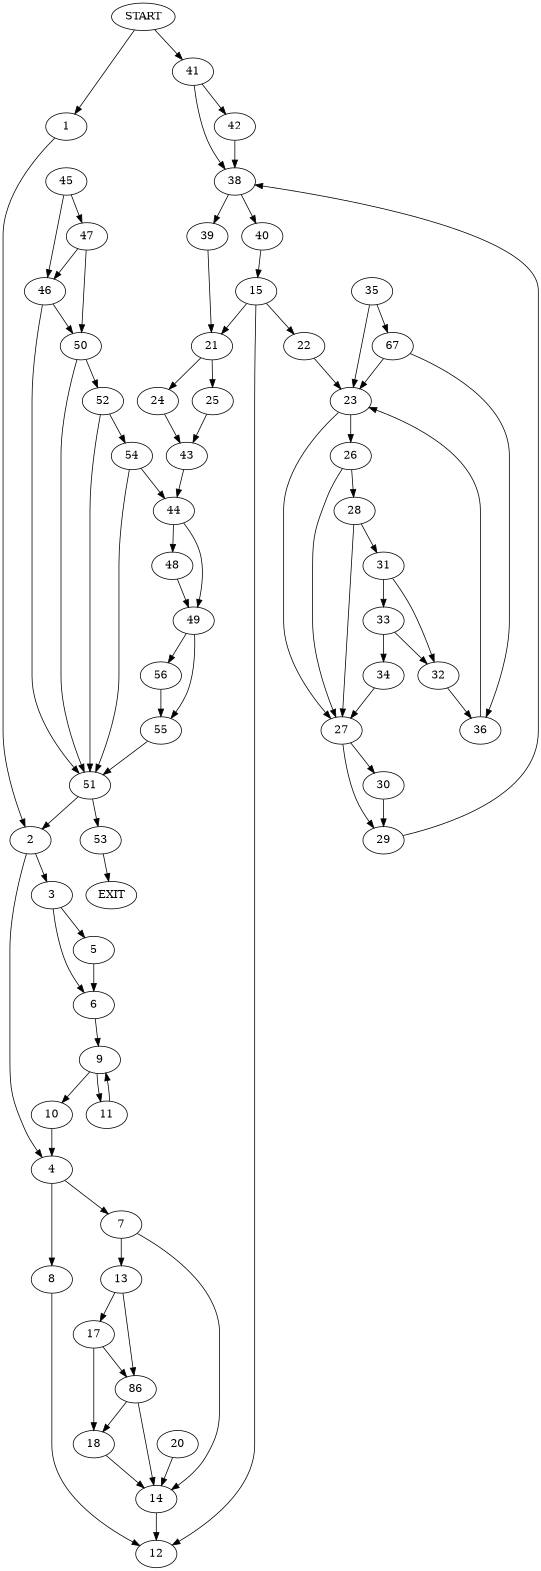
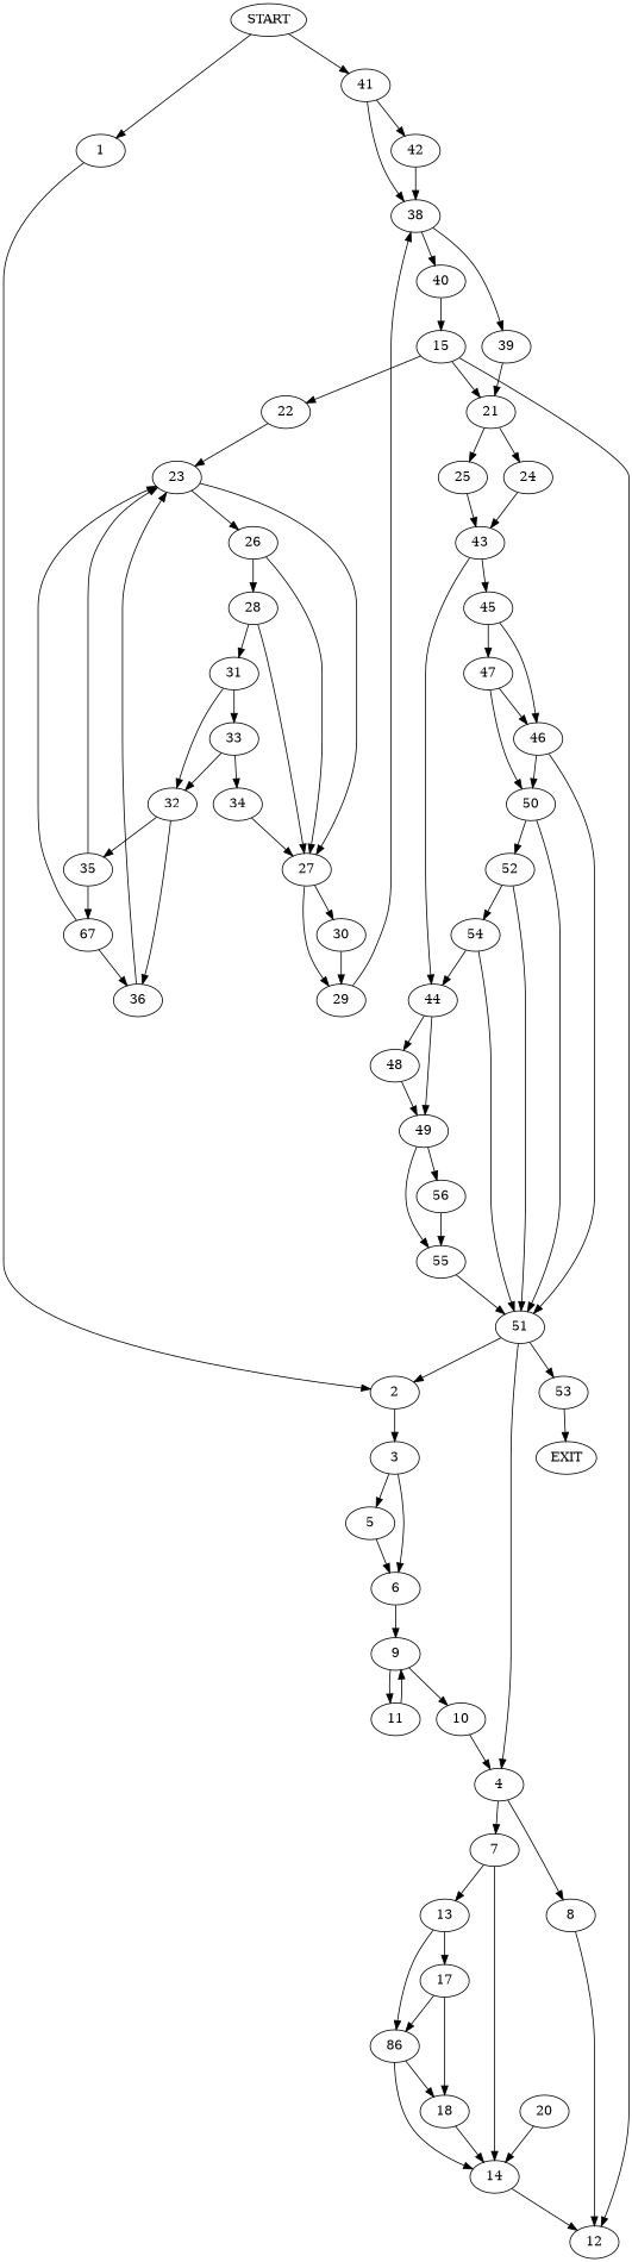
  digraph {
    n1 [label=START]
    1
    41
    2
    38
    42
    n7 [label=EXIT]
    3
    4
    5
    6
    7
    8
    9
    13
    14
    12
    10
    11
    n20 [label=86]
    17
    15
    21
    22
    18
    24
    25
    23
    20
    43
    26
    27
    28
    29
    30
    44
    45
    31
    32
    33
    39
    40
    35
    36
    34
    n46 [label=67]
    48
    49
    46
    47
    55
    56
    50
    51
    52
    53
    54
    n1 -> 1
    n1 -> 41
    1 -> 2
    41 -> 38
    41 -> 42
    2 -> 3
-   2 -> 4
+   51 -> 4
    38 -> 39
    38 -> 40
    42 -> 38
    3 -> 5
    3 -> 6
    4 -> 7
    4 -> 8
    5 -> 6
    6 -> 9
    7 -> 13
    7 -> 14
    8 -> 12
    9 -> 10
    9 -> 11
    13 -> n20
    13 -> 17
    14 -> 12
    10 -> 4
    11 -> 9
    n20 -> 14
    n20 -> 18
    17 -> n20
    17 -> 18
    15 -> 12
    15 -> 21
    15 -> 22
    21 -> 24
    21 -> 25
    22 -> 23
    18 -> 14
    24 -> 43
    25 -> 43
    23 -> 26
    23 -> 27
    20 -> 14
    43 -> 44
+   43 -> 45
    26 -> 27
    26 -> 28
    27 -> 29
    27 -> 30
    28 -> 27
    28 -> 31
    29 -> 38
    30 -> 29
    44 -> 48
    44 -> 49
    45 -> 46
    45 -> 47
    31 -> 32
    31 -> 33
+   32 -> 35
    32 -> 36
    33 -> 32
    33 -> 34
    39 -> 21
    40 -> 15
    35 -> 23
    35 -> n46
    36 -> 23
    34 -> 27
    n46 -> 23
    n46 -> 36
    48 -> 49
    49 -> 55
    49 -> 56
    46 -> 50
    46 -> 51
    47 -> 46
    47 -> 50
    55 -> 51
    56 -> 55
    50 -> 51
    50 -> 52
    51 -> 2
    51 -> 53
    52 -> 51
    52 -> 54
    53 -> n7
    54 -> 44
    54 -> 51
  }
